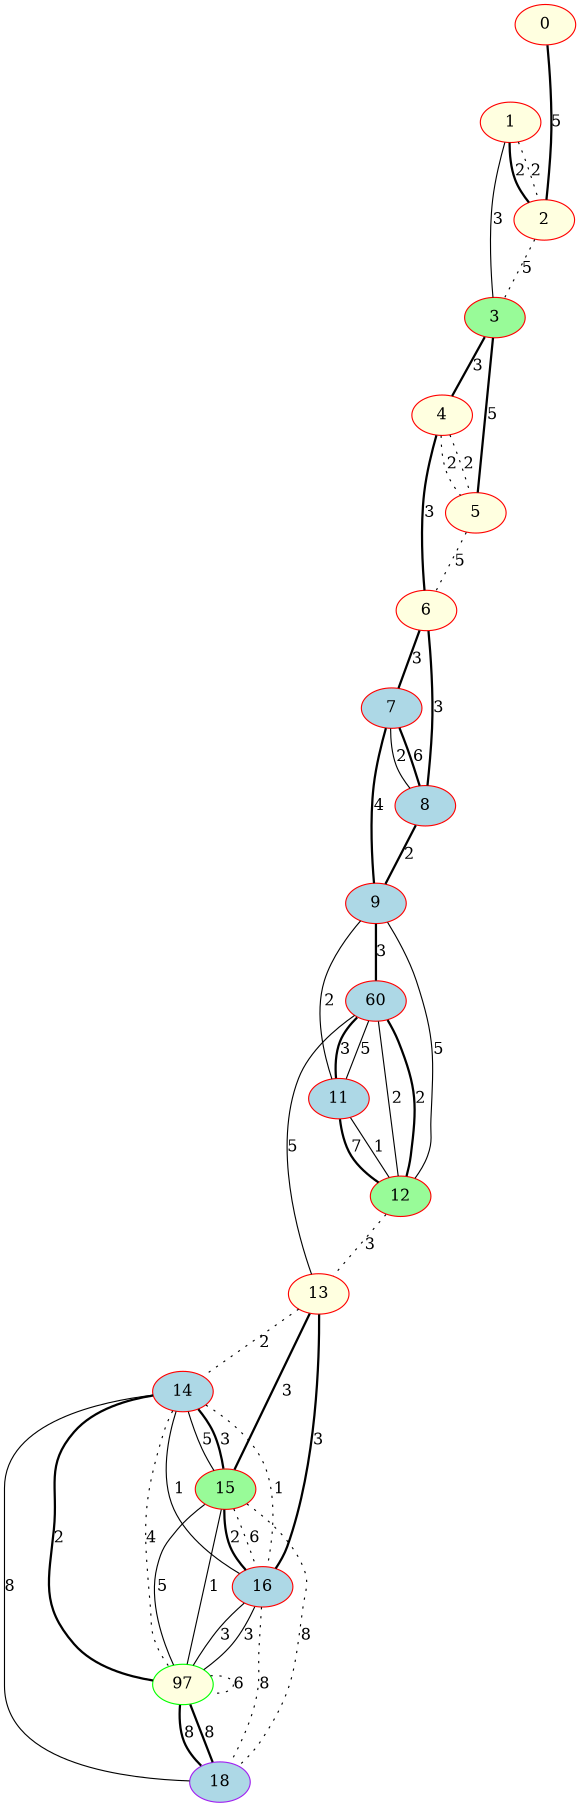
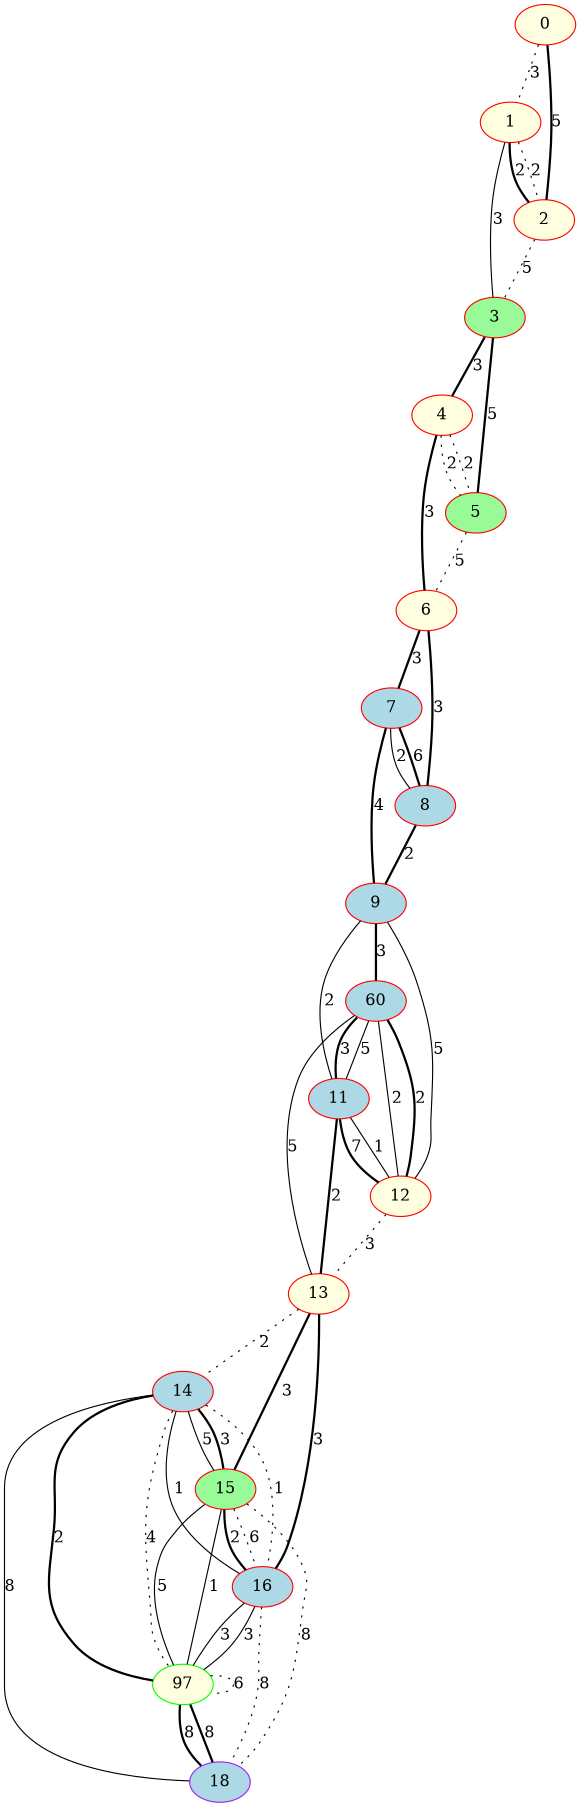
  graph {
    node [color=red fillcolor=lightblue style=filled weight=1]
    edge [style=bold]
    0 [fillcolor=lightyellow]
    1 [fillcolor=lightyellow]
    2 [fillcolor=lightyellow]
    3 [fillcolor=palegreen]
    4 [fillcolor=lightyellow]
-   5 [fillcolor=lightyellow]
+   5 [fillcolor=palegreen]
    6 [fillcolor=lightyellow]
    7
    8
    9
    n11 [label=60]
    11
-   12 [fillcolor=palegreen]
+   12 [fillcolor=lightyellow]
    13 [fillcolor=lightyellow]
    14
    15 [fillcolor=palegreen]
    16
    n18 [color=green fillcolor=lightyellow label=97 weight=2]
    18 [color=purple weight=4]
+   0 -- 1 [label=3 style=dotted]
    0 -- 2 [label=5]
    1 -- 2 [label=2]
    1 -- 2 [label=2 style=dotted]
    1 -- 3 [label=3 style=solid]
    2 -- 3 [label=5 style=dotted]
    3 -- 4 [label=3]
    3 -- 5 [label=5]
    4 -- 5 [label=2 style=dotted]
    4 -- 5 [label=2 style=dotted]
    4 -- 6 [label=3]
    5 -- 6 [label=5 style=dotted]
    6 -- 7 [label=3]
    6 -- 8 [label=3]
    7 -- 8 [label=2 style=solid]
    7 -- 8 [label=6]
    7 -- 9 [label=4]
    8 -- 9 [label=2]
    9 -- n11 [label=3]
    9 -- 11 [label=2 style=solid]
    9 -- 12 [label=5 style=solid]
    n11 -- 11 [label=3]
    n11 -- 11 [label=5 style=solid]
    n11 -- 12 [label=2 style=solid]
    n11 -- 12 [label=2]
    n11 -- 13 [label=5 style=solid]
    11 -- 12 [label=1 style=solid]
    11 -- 12 [label=7]
+   11 -- 13 [label=2]
    12 -- 13 [label=3 style=dotted]
    13 -- 14 [label=2 style=dotted]
    13 -- 15 [label=3]
    13 -- 16 [label=3]
    14 -- 15 [label=5 style=solid]
    14 -- 15 [label=3]
    14 -- 16 [label=1 style=dotted]
    14 -- 16 [label=1 style=solid]
    14 -- n18 [label=2]
    14 -- n18 [label=4 style=dotted]
    14 -- 18 [label=8 style=solid]
    15 -- 16 [label=6 style=dotted]
    15 -- 16 [label=2]
    15 -- n18 [label=5 style=solid]
    15 -- n18 [label=1 style=solid]
    15 -- 18 [label=8 style=dotted]
    16 -- n18 [label=3 style=solid]
    16 -- n18 [label=3 style=solid]
    16 -- 18 [label=8 style=dotted]
    n18 -- n18 [label=6 style=dotted]
    n18 -- 18 [label=8]
    n18 -- 18 [label=8]
  }
